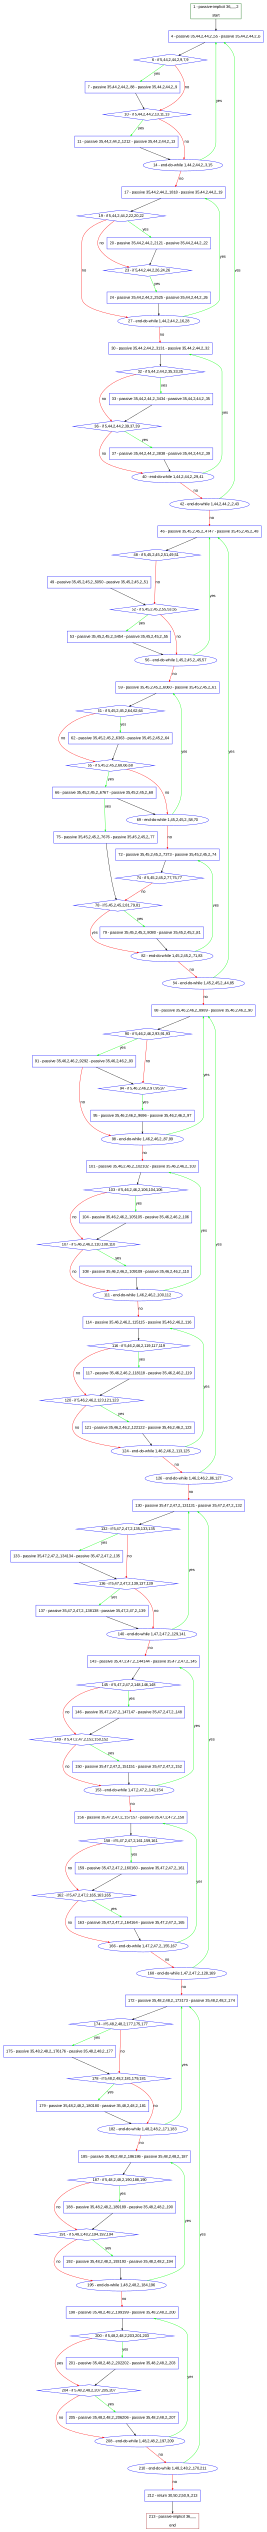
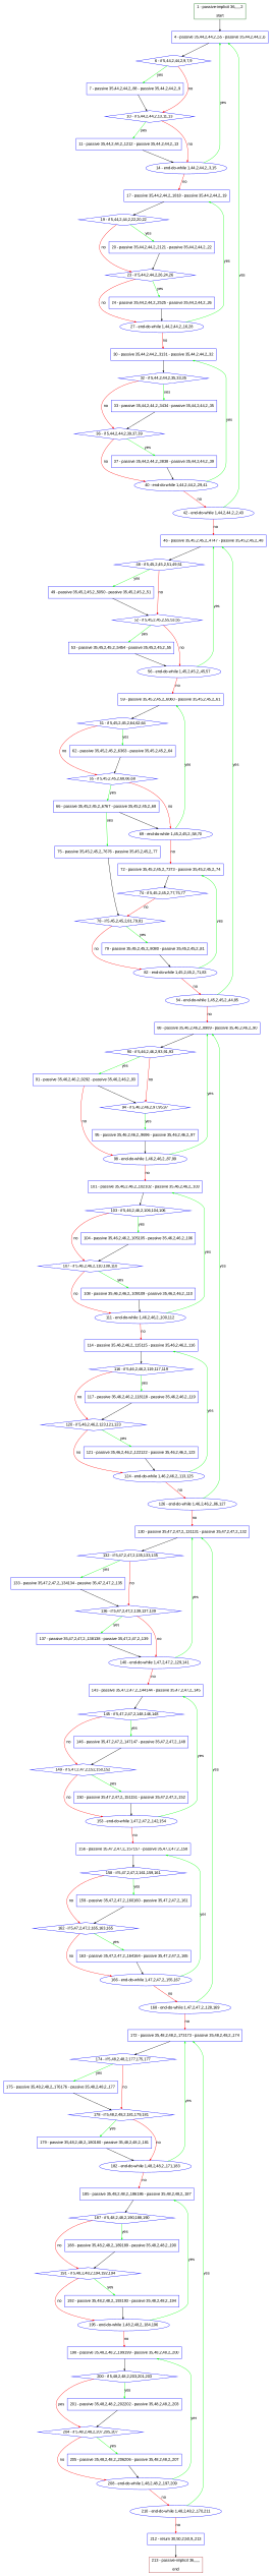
  digraph {
    bgcolor=white
    compound=true
    fillcolor="#FFFFCC"
    fontname=Arial
    fontsize=12
    pack=true
    packmode=clust
    style="rounded,filled"
    node [color="#0000ff" compound=true fillcolor="#ffffff" fixedsize=false fontname=Arial fontsize=12 node_initialized=no shape=box style=filled]
    edge [arrowhead=normal arrowsize=0.5 arrowtail=none color="#00ff00" compound=true dir=forward fontcolor=black fontname=Arial fontsize=12]
    n1 [label="4 - passive 35,44,2,44,2,,55 - passive 35,44,2,44,2,,6"]
    n2 [label="6 - if 5,44,2,44,2,9,7,9" shape=diamond]
    n3 [label="7 - passive 35,44,2,44,2,,88 - passive 35,44,2,44,2,,9"]
    n4 [label="10 - if 5,44,2,44,2,13,11,13" shape=diamond]
    n5 [color="#006400" label="1 - passive-implicit 36,,,,,,2\n\nstart"]
    n6 [label="11 - passive 35,44,2,44,2,,1212 - passive 35,44,2,44,2,,13"]
    n7 [label="14 - end-do-while 1,44,2,44,2,,3,15" shape=oval]
    n8 [label="17 - passive 35,44,2,44,2,,1818 - passive 35,44,2,44,2,,19"]
    n9 [label="19 - if 5,44,2,44,2,22,20,22" shape=diamond]
    n10 [label="20 - passive 35,44,2,44,2,,2121 - passive 35,44,2,44,2,,22"]
    n11 [label="23 - if 5,44,2,44,2,26,24,26" shape=diamond]
    n12 [label="24 - passive 35,44,2,44,2,,2525 - passive 35,44,2,44,2,,26"]
    n13 [label="27 - end-do-while 1,44,2,44,2,,16,28" shape=oval]
    n14 [label="30 - passive 35,44,2,44,2,,3131 - passive 35,44,2,44,2,,32"]
    n15 [label="32 - if 5,44,2,44,2,35,33,35" shape=diamond]
    n16 [label="33 - passive 35,44,2,44,2,,3434 - passive 35,44,2,44,2,,35"]
    n17 [label="36 - if 5,44,2,44,2,39,37,39" shape=diamond]
    n18 [label="37 - passive 35,44,2,44,2,,3838 - passive 35,44,2,44,2,,39"]
    n19 [label="40 - end-do-while 1,44,2,44,2,,29,41" shape=oval]
    n20 [label="42 - end-do-while 1,44,2,44,2,,2,43" shape=oval]
    n21 [label="46 - passive 35,45,2,45,2,,4747 - passive 35,45,2,45,2,,48"]
    n22 [label="48 - if 5,45,2,45,2,51,49,51" shape=diamond]
    n23 [label="49 - passive 35,45,2,45,2,,5050 - passive 35,45,2,45,2,,51"]
    n24 [label="52 - if 5,45,2,45,2,55,53,55" shape=diamond]
    n25 [label="53 - passive 35,45,2,45,2,,5454 - passive 35,45,2,45,2,,55"]
    n26 [label="56 - end-do-while 1,45,2,45,2,,45,57" shape=oval]
    n27 [label="59 - passive 35,45,2,45,2,,6060 - passive 35,45,2,45,2,,61"]
    n28 [label="61 - if 5,45,2,45,2,64,62,64" shape=diamond]
    n29 [label="62 - passive 35,45,2,45,2,,6363 - passive 35,45,2,45,2,,64"]
    n30 [label="65 - if 5,45,2,45,2,68,66,68" shape=diamond]
    n31 [label="66 - passive 35,45,2,45,2,,6767 - passive 35,45,2,45,2,,68"]
    n32 [label="69 - end-do-while 1,45,2,45,2,,58,70" shape=oval]
    n33 [label="75 - passive 35,45,2,45,2,,7676 - passive 35,45,2,45,2,,77"]
    n34 [label="72 - passive 35,45,2,45,2,,7373 - passive 35,45,2,45,2,,74"]
    n35 [label="74 - if 5,45,2,45,2,77,75,77" shape=diamond]
    n36 [label="78 - if 5,45,2,45,2,81,79,81" shape=diamond]
    n37 [label="79 - passive 35,45,2,45,2,,8080 - passive 35,45,2,45,2,,81"]
    n38 [label="82 - end-do-while 1,45,2,45,2,,71,83" shape=oval]
    n39 [label="84 - end-do-while 1,45,2,45,2,,44,85" shape=oval]
    n40 [label="88 - passive 35,46,2,46,2,,8989 - passive 35,46,2,46,2,,90"]
    n41 [label="90 - if 5,46,2,46,2,93,91,93" shape=diamond]
    n42 [label="91 - passive 35,46,2,46,2,,9292 - passive 35,46,2,46,2,,93"]
    n43 [label="94 - if 5,46,2,46,2,97,95,97" shape=diamond]
    n44 [label="98 - end-do-while 1,46,2,46,2,,87,99" shape=oval]
    n45 [label="95 - passive 35,46,2,46,2,,9696 - passive 35,46,2,46,2,,97"]
    n46 [label="101 - passive 35,46,2,46,2,,102102 - passive 35,46,2,46,2,,103"]
    n47 [label="103 - if 5,46,2,46,2,106,104,106" shape=diamond]
    n48 [label="104 - passive 35,46,2,46,2,,105105 - passive 35,46,2,46,2,,106"]
    n49 [label="107 - if 5,46,2,46,2,110,108,110" shape=diamond]
    n50 [label="108 - passive 35,46,2,46,2,,109109 - passive 35,46,2,46,2,,110"]
    n51 [label="111 - end-do-while 1,46,2,46,2,,100,112" shape=oval]
    n52 [label="114 - passive 35,46,2,46,2,,115115 - passive 35,46,2,46,2,,116"]
    n53 [label="116 - if 5,46,2,46,2,119,117,119" shape=diamond]
    n54 [label="117 - passive 35,46,2,46,2,,118118 - passive 35,46,2,46,2,,119"]
    n55 [label="120 - if 5,46,2,46,2,123,121,123" shape=diamond]
    n56 [label="121 - passive 35,46,2,46,2,,122122 - passive 35,46,2,46,2,,123"]
    n57 [label="124 - end-do-while 1,46,2,46,2,,113,125" shape=oval]
    n58 [label="126 - end-do-while 1,46,2,46,2,,86,127" shape=oval]
    n59 [label="130 - passive 35,47,2,47,2,,131131 - passive 35,47,2,47,2,,132"]
    n60 [label="132 - if 5,47,2,47,2,135,133,135" shape=diamond]
    n61 [label="133 - passive 35,47,2,47,2,,134134 - passive 35,47,2,47,2,,135"]
    n62 [label="136 - if 5,47,2,47,2,139,137,139" shape=diamond]
    n63 [label="137 - passive 35,47,2,47,2,,138138 - passive 35,47,2,47,2,,139"]
    n64 [label="140 - end-do-while 1,47,2,47,2,,129,141" shape=oval]
    n65 [label="143 - passive 35,47,2,47,2,,144144 - passive 35,47,2,47,2,,145"]
    n66 [label="145 - if 5,47,2,47,2,148,146,148" shape=diamond]
    n67 [label="146 - passive 35,47,2,47,2,,147147 - passive 35,47,2,47,2,,148"]
    n68 [label="149 - if 5,47,2,47,2,152,150,152" shape=diamond]
    n69 [label="150 - passive 35,47,2,47,2,,151151 - passive 35,47,2,47,2,,152"]
    n70 [label="153 - end-do-while 1,47,2,47,2,,142,154" shape=oval]
    n71 [label="156 - passive 35,47,2,47,2,,157157 - passive 35,47,2,47,2,,158"]
    n72 [label="158 - if 5,47,2,47,2,161,159,161" shape=diamond]
    n73 [label="159 - passive 35,47,2,47,2,,160160 - passive 35,47,2,47,2,,161"]
    n74 [label="162 - if 5,47,2,47,2,165,163,165" shape=diamond]
    n75 [label="163 - passive 35,47,2,47,2,,164164 - passive 35,47,2,47,2,,165"]
    n76 [label="166 - end-do-while 1,47,2,47,2,,155,167" shape=oval]
    n77 [label="168 - end-do-while 1,47,2,47,2,,128,169" shape=oval]
    n78 [label="172 - passive 35,48,2,48,2,,173173 - passive 35,48,2,48,2,,174"]
    n79 [label="174 - if 5,48,2,48,2,177,175,177" shape=diamond]
    n80 [label="175 - passive 35,48,2,48,2,,176176 - passive 35,48,2,48,2,,177"]
    n81 [label="178 - if 5,48,2,48,2,181,179,181" shape=diamond]
    n82 [label="179 - passive 35,48,2,48,2,,180180 - passive 35,48,2,48,2,,181"]
    n83 [label="182 - end-do-while 1,48,2,48,2,,171,183" shape=oval]
    n84 [label="185 - passive 35,48,2,48,2,,186186 - passive 35,48,2,48,2,,187"]
    n85 [label="187 - if 5,48,2,48,2,190,188,190" shape=diamond]
    n86 [label="188 - passive 35,48,2,48,2,,189189 - passive 35,48,2,48,2,,190"]
    n87 [label="191 - if 5,48,2,48,2,194,192,194" shape=diamond]
    n88 [label="192 - passive 35,48,2,48,2,,193193 - passive 35,48,2,48,2,,194"]
    n89 [label="195 - end-do-while 1,48,2,48,2,,184,196" shape=oval]
    n90 [label="198 - passive 35,48,2,48,2,,199199 - passive 35,48,2,48,2,,200"]
    n91 [label="200 - if 5,48,2,48,2,203,201,203" shape=diamond]
    n92 [label="201 - passive 35,48,2,48,2,,202202 - passive 35,48,2,48,2,,203"]
    n93 [label="204 - if 5,48,2,48,2,207,205,207" shape=diamond]
    n94 [label="205 - passive 35,48,2,48,2,,206206 - passive 35,48,2,48,2,,207"]
    n95 [label="208 - end-do-while 1,48,2,48,2,,197,209" shape=oval]
    n96 [label="210 - end-do-while 1,48,2,48,2,,170,211" shape=oval]
    n97 [label="212 - return 30,50,2,50,9,,213"]
    n98 [color="#a52a2a" label="213 - passive-implicit 36,,,,,,\n\nend"]
    n1 -> n2 [color="#000000"]
    n2 -> n3 [label=yes]
    n2 -> n4 [color="#ff0000" label=no]
    n3 -> n4 [color="#000000"]
    n4 -> n6 [label=yes]
    n4 -> n7 [color="#ff0000" label=no]
    n5 -> n1 [color="#000000"]
    n6 -> n7 [color="#000000"]
    n7 -> n1 [label=yes]
    n7 -> n8 [color="#ff0000" label=no]
    n8 -> n9 [color="#000000"]
    n9 -> n10 [label=yes]
    n9 -> n11 [color="#ff0000" label=no]
    n10 -> n11 [color="#000000"]
    n11 -> n12 [label=yes]
-   n9 -> n13 [color="#ff0000" label=no]
+   n11 -> n13 [color="#ff0000" label=no]
    n12 -> n13 [color="#000000"]
    n13 -> n8 [label=yes]
    n13 -> n14 [color="#ff0000" label=no]
    n14 -> n15 [color="#000000"]
    n15 -> n16 [label=yes]
    n15 -> n17 [color="#ff0000" label=no]
    n16 -> n17 [color="#000000"]
    n17 -> n18 [label=yes]
    n17 -> n19 [color="#ff0000" label=no]
    n18 -> n19 [color="#000000"]
    n19 -> n14 [label=yes]
    n19 -> n20 [color="#ff0000" label=no]
    n20 -> n1 [label=yes]
    n20 -> n21 [color="#ff0000" label=no]
    n21 -> n22 [color="#000000"]
+   n22 -> n23 [label=yes]
    n22 -> n24 [color="#ff0000" label=no]
    n23 -> n24 [color="#000000"]
    n24 -> n25 [label=yes]
    n24 -> n26 [color="#ff0000" label=no]
    n25 -> n26 [color="#000000"]
    n26 -> n21 [label=yes]
    n26 -> n27 [color="#ff0000" label=no]
    n27 -> n28 [color="#000000"]
    n28 -> n29 [label=yes]
    n28 -> n30 [color="#ff0000" label=no]
    n29 -> n30 [color="#000000"]
    n30 -> n31 [label=yes]
    n30 -> n32 [color="#ff0000" label=no]
    n31 -> n32 [color="#000000"]
    n31 -> n33 [label=yes]
    n32 -> n27 [label=yes]
    n32 -> n34 [color="#ff0000" label=no]
    n33 -> n36 [color="#000000"]
    n34 -> n35 [color="#000000"]
    n35 -> n36 [color="#ff0000" label=no]
    n36 -> n37 [label=yes]
-   n36 -> n38 [color="#ff0000" label=yes]
+   n36 -> n38 [color="#ff0000" label=no]
    n37 -> n38 [color="#000000"]
    n38 -> n34 [label=yes]
    n38 -> n39 [color="#ff0000" label=no]
    n39 -> n21 [label=yes]
    n39 -> n40 [color="#ff0000" label=no]
    n40 -> n41 [color="#000000"]
    n41 -> n42 [label=yes]
    n41 -> n43 [color="#ff0000" label=no]
    n42 -> n43 [color="#000000"]
    n42 -> n44 [color="#ff0000" label=no]
    n43 -> n45 [label=yes]
    n44 -> n40 [label=yes]
    n44 -> n46 [color="#ff0000" label=no]
    n45 -> n44 [color="#000000"]
    n46 -> n47 [color="#000000"]
    n47 -> n48 [label=yes]
    n47 -> n49 [color="#ff0000" label=no]
    n48 -> n49 [color="#000000"]
    n49 -> n50 [label=yes]
    n49 -> n51 [color="#ff0000" label=no]
    n50 -> n51 [color="#000000"]
    n51 -> n46 [label=yes]
    n51 -> n52 [color="#ff0000" label=no]
    n52 -> n53 [color="#000000"]
    n53 -> n54 [label=yes]
    n53 -> n55 [color="#ff0000" label=no]
    n54 -> n55 [color="#000000"]
    n55 -> n56 [label=yes]
    n55 -> n57 [color="#ff0000" label=no]
    n56 -> n57 [color="#000000"]
    n57 -> n52 [label=yes]
    n57 -> n58 [color="#ff0000" label=no]
    n58 -> n40 [label=yes]
    n58 -> n59 [color="#ff0000" label=no]
    n59 -> n60 [color="#000000"]
    n60 -> n61 [label=yes]
    n60 -> n62 [color="#ff0000" label=no]
    n61 -> n62 [color="#000000"]
    n62 -> n63 [label=yes]
    n62 -> n64 [color="#ff0000" label=no]
    n63 -> n64 [color="#000000"]
    n64 -> n59 [label=yes]
    n64 -> n65 [color="#ff0000" label=no]
    n65 -> n66 [color="#000000"]
    n66 -> n67 [label=yes]
    n66 -> n68 [color="#ff0000" label=no]
    n67 -> n68 [color="#000000"]
    n68 -> n69 [label=yes]
    n68 -> n70 [color="#ff0000" label=no]
    n69 -> n70 [color="#000000"]
    n70 -> n65 [label=yes]
    n70 -> n71 [color="#ff0000" label=no]
    n71 -> n72 [color="#000000"]
    n72 -> n73 [label=yes]
    n72 -> n74 [color="#ff0000" label=no]
    n73 -> n74 [color="#000000"]
    n74 -> n75 [label=yes]
    n74 -> n76 [color="#ff0000" label=no]
    n75 -> n76 [color="#000000"]
    n76 -> n71 [label=yes]
    n76 -> n77 [color="#ff0000" label=no]
    n77 -> n59 [label=yes]
    n77 -> n78 [color="#ff0000" label=no]
    n78 -> n79 [color="#000000"]
    n79 -> n80 [label=yes]
    n79 -> n81 [color="#ff0000" label=no]
    n80 -> n81 [color="#000000"]
    n81 -> n82 [label=yes]
    n81 -> n83 [color="#ff0000" label=no]
    n82 -> n83 [color="#000000"]
    n83 -> n78 [label=yes]
    n83 -> n84 [color="#ff0000" label=no]
    n84 -> n85 [color="#000000"]
    n85 -> n86 [label=yes]
    n85 -> n87 [color="#ff0000" label=no]
    n86 -> n87 [color="#000000"]
    n87 -> n88 [label=yes]
    n87 -> n89 [color="#ff0000" label=no]
    n88 -> n89 [color="#000000"]
    n89 -> n84 [label=yes]
    n89 -> n90 [color="#ff0000" label=no]
    n90 -> n91 [color="#000000"]
    n91 -> n92 [label=yes]
    n91 -> n93 [color="#ff0000" label=yes]
    n92 -> n93 [color="#000000"]
    n93 -> n94 [label=yes]
    n93 -> n95 [color="#ff0000" label=no]
    n94 -> n95 [color="#000000"]
    n95 -> n90 [label=yes]
    n95 -> n96 [color="#ff0000" label=no]
    n96 -> n78 [label=yes]
    n96 -> n97 [color="#ff0000" label=no]
    n97 -> n98 [color="#000000"]
  }
